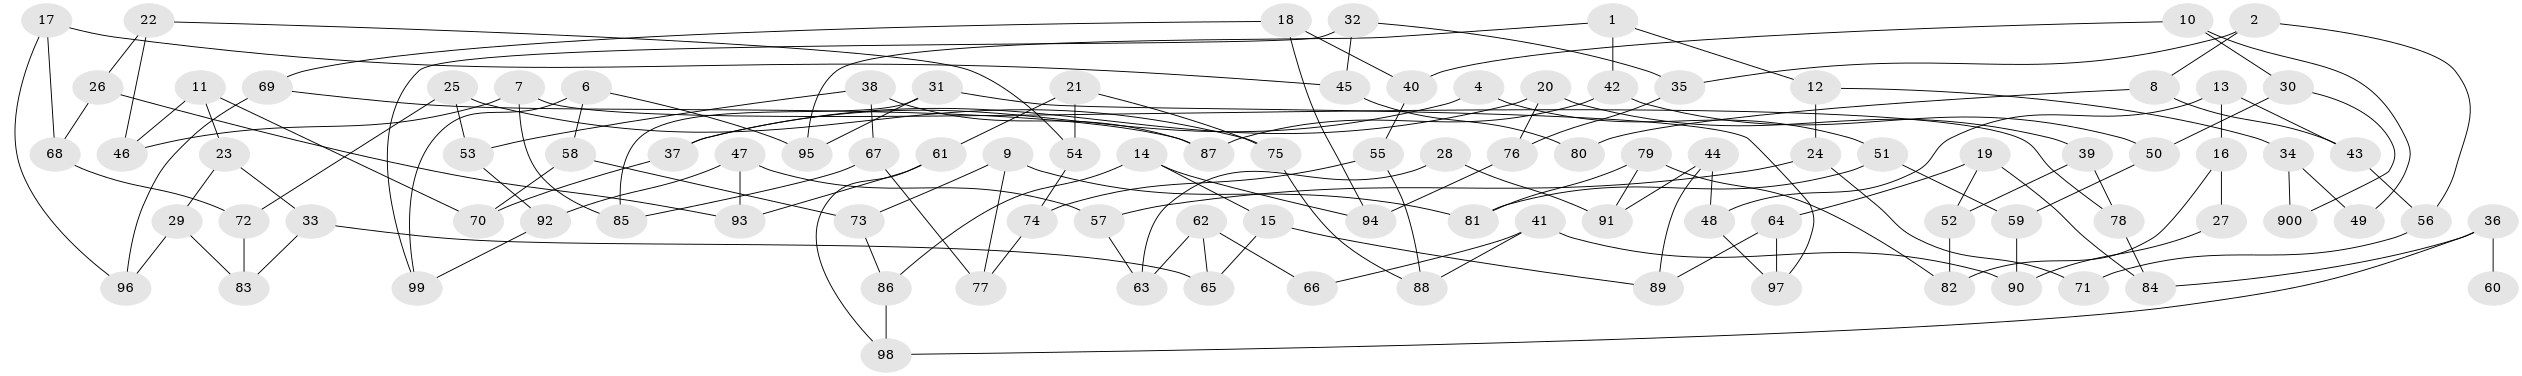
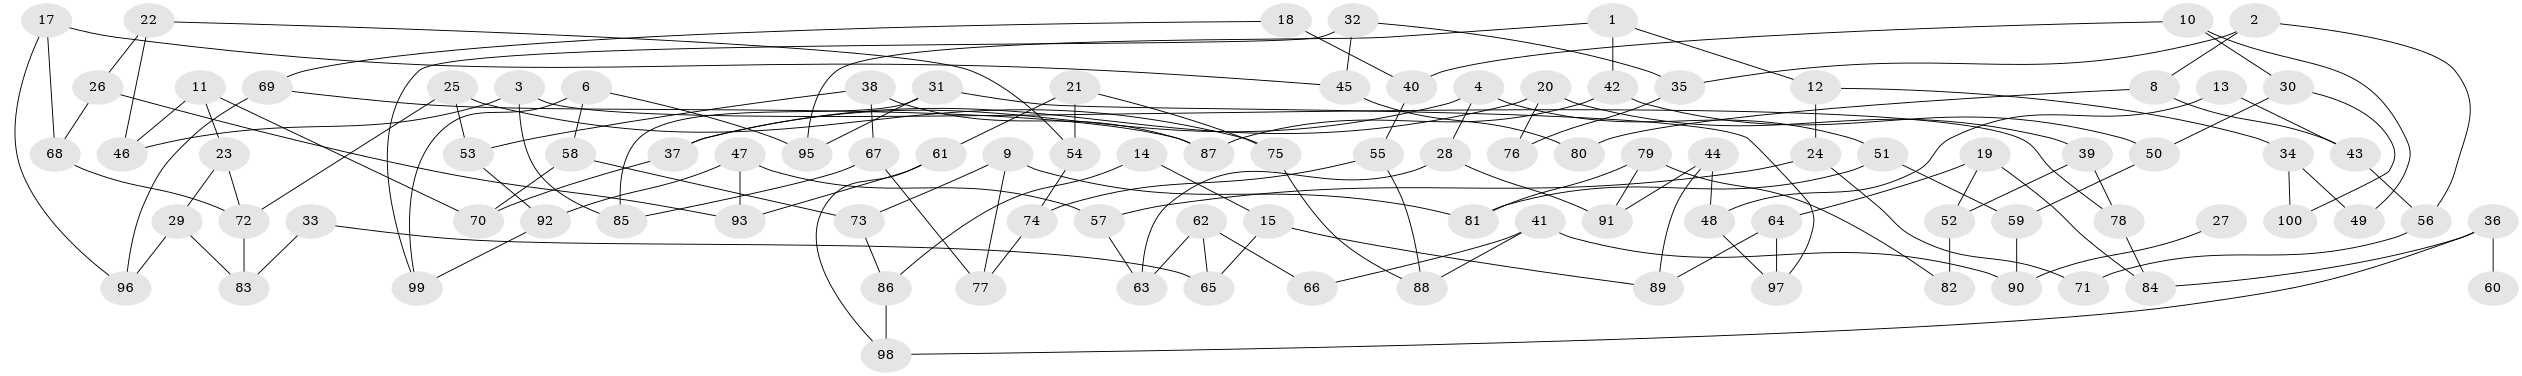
  graph {
    node [color=gray90 style=filled]
    1
    12
    42
    95
    24
    34
    50
    87
    2
    8
    35
    56
    80
    43
    76
    71
    4
    28
    37
    51
    63
    91
    70
    81
    59
    27
    90
    6
    58
    99
    73
-   7
+   7 [label=3]
    46
    78
    85
    84
    9
    77
    86
    10
    49
    30
    40
-   100 [label=900]
+   100
    55
    11
    23
    29
    33
    57
    13
-   16
    48
    82
    97
    14
    15
-   94
    65
    89
    98
    17
    45
    68
    96
    72
    18
    69
    19
    52
    64
    20
    39
    21
    54
    61
    75
    74
    93
    88
    22
    26
    83
    25
    53
    92
    31
    32
    36
    60
    38
    67
    41
    66
    44
    47
    62
    79
    1 -- 12
    1 -- 42
    1 -- 95
    12 -- 24
    12 -- 34
    42 -- 50
    42 -- 87
    24 -- 71
    24 -- 57
    34 -- 49
    34 -- 100
    50 -- 59
    2 -- 8
    2 -- 35
    2 -- 56
    8 -- 80
    8 -- 43
    35 -- 76
    56 -- 71
    43 -- 56
-   76 -- 94
+   4 -- 28
    4 -- 37
    4 -- 51
    28 -- 63
    28 -- 91
    37 -- 70
    51 -- 81
    51 -- 59
    59 -- 90
    27 -- 90
    6 -- 95
    6 -- 58
    6 -- 99
    58 -- 70
    58 -- 73
    73 -- 86
    7 -- 46
    7 -- 78
    7 -- 85
    78 -- 84
    9 -- 81
    9 -- 73
    9 -- 77
    86 -- 98
    10 -- 49
    10 -- 30
    10 -- 40
    30 -- 50
    30 -- 100
    40 -- 55
    55 -- 74
    55 -- 88
    11 -- 70
    11 -- 46
    11 -- 23
    23 -- 29
-   23 -- 33
+   23 -- 72
    29 -- 96
    29 -- 83
    33 -- 65
    33 -- 83
    57 -- 63
    13 -- 43
-   13 -- 16
    13 -- 48
-   16 -- 27
-   16 -- 82
    48 -- 97
    14 -- 86
    14 -- 15
-   14 -- 94
    15 -- 65
    15 -- 89
    17 -- 45
    17 -- 68
    17 -- 96
    45 -- 80
    68 -- 72
    72 -- 83
    18 -- 40
-   18 -- 94
    18 -- 69
    69 -- 87
    69 -- 96
    19 -- 84
    19 -- 52
    19 -- 64
    52 -- 82
    64 -- 97
    64 -- 89
    20 -- 76
    20 -- 37
    20 -- 39
    39 -- 78
    39 -- 52
    21 -- 54
    21 -- 61
    21 -- 75
    54 -- 74
    61 -- 98
    61 -- 93
    75 -- 88
    74 -- 77
    22 -- 46
    22 -- 54
    22 -- 26
    26 -- 68
    26 -- 93
    25 -- 72
    25 -- 75
    25 -- 53
    53 -- 92
    92 -- 99
    31 -- 95
    31 -- 85
    31 -- 97
    32 -- 35
    32 -- 99
    32 -- 45
    36 -- 84
    36 -- 98
    36 -- 60
    38 -- 87
    38 -- 53
    38 -- 67
    67 -- 85
    67 -- 77
    41 -- 90
    41 -- 88
    41 -- 66
    44 -- 91
    44 -- 48
    44 -- 89
    47 -- 57
    47 -- 93
    47 -- 92
    62 -- 63
    62 -- 65
    62 -- 66
    79 -- 91
    79 -- 81
    79 -- 82
  }
